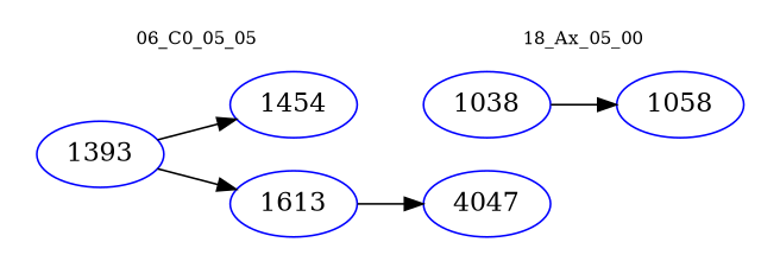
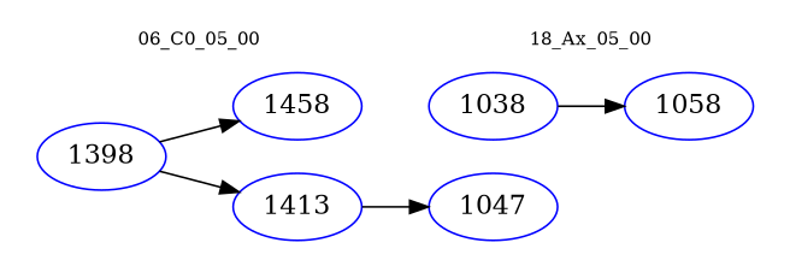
  digraph {
    rankdir=LR
    node [color=blue]
    edge [color=black]
    n1 [label=1038]
-   n2 [label=4047]
+   n2 [label=1047]
    n3 [label=1058]
-   n4 [label=1393]
-   n5 [label=1613]
-   n6 [label=1454]
+   n4 [label=1398]
+   n5 [label=1413]
+   n6 [label=1458]
    subgraph cluster_1 {
      color=white
      fontsize=10
      label="18_Ax_05_00"
      n1
      n2
      n3
    }
    subgraph cluster_2 {
      color=white
      fontsize=10
-     label="06_C0_05_05"
+     label="06_C0_05_00"
      n4
      n5
      n6
    }
    n1 -> n3
    n4 -> n5
    n4 -> n6
    n5 -> n2
  }
